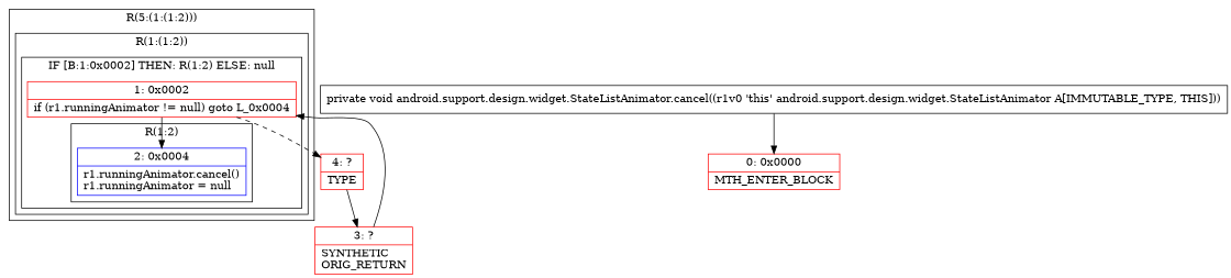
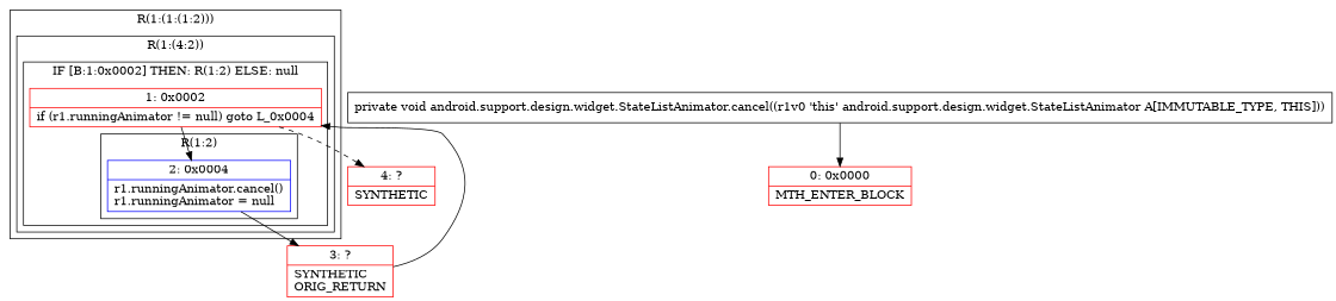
  digraph {
    node [color=red shape=record]
    n1 [color=blue label="{2\:\ 0x0004|r1.runningAnimator.cancel()\lr1.runningAnimator = null\l}"]
    n2 [label="{1\:\ 0x0002|if (r1.runningAnimator != null) goto L_0x0004\l}"]
    n3 [label="{3\:\ ?|SYNTHETIC\lORIG_RETURN\l}"]
-   n4 [label="{4\:\ ?|TYPE\l}"]
+   n4 [label="{4\:\ ?|SYNTHETIC\l}"]
    n5 [label="{0\:\ 0x0000|MTH_ENTER_BLOCK\l}"]
    n6 [label="{private void android.support.design.widget.StateListAnimator.cancel((r1v0 'this' android.support.design.widget.StateListAnimator A[IMMUTABLE_TYPE, THIS])) }" color=""]
    subgraph cluster_1 {
-     label="R(5:(1:(1:2)))"
+     label="R(1:(1:(1:2)))"
      subgraph cluster_2 {
-       label="R(1:(1:2))"
+       label="R(1:(4:2))"
        subgraph cluster_3 {
          label="IF [B:1:0x0002] THEN: R(1:2) ELSE: null"
          n2
          subgraph cluster_4 {
            label="R(1:2)"
            n1
          }
        }
      }
    }
-   n4 -> n3
+   n1 -> n3
    n2 -> n1
    n2 -> n4 [style=dashed]
    n3 -> n2
    n6 -> n5
  }
